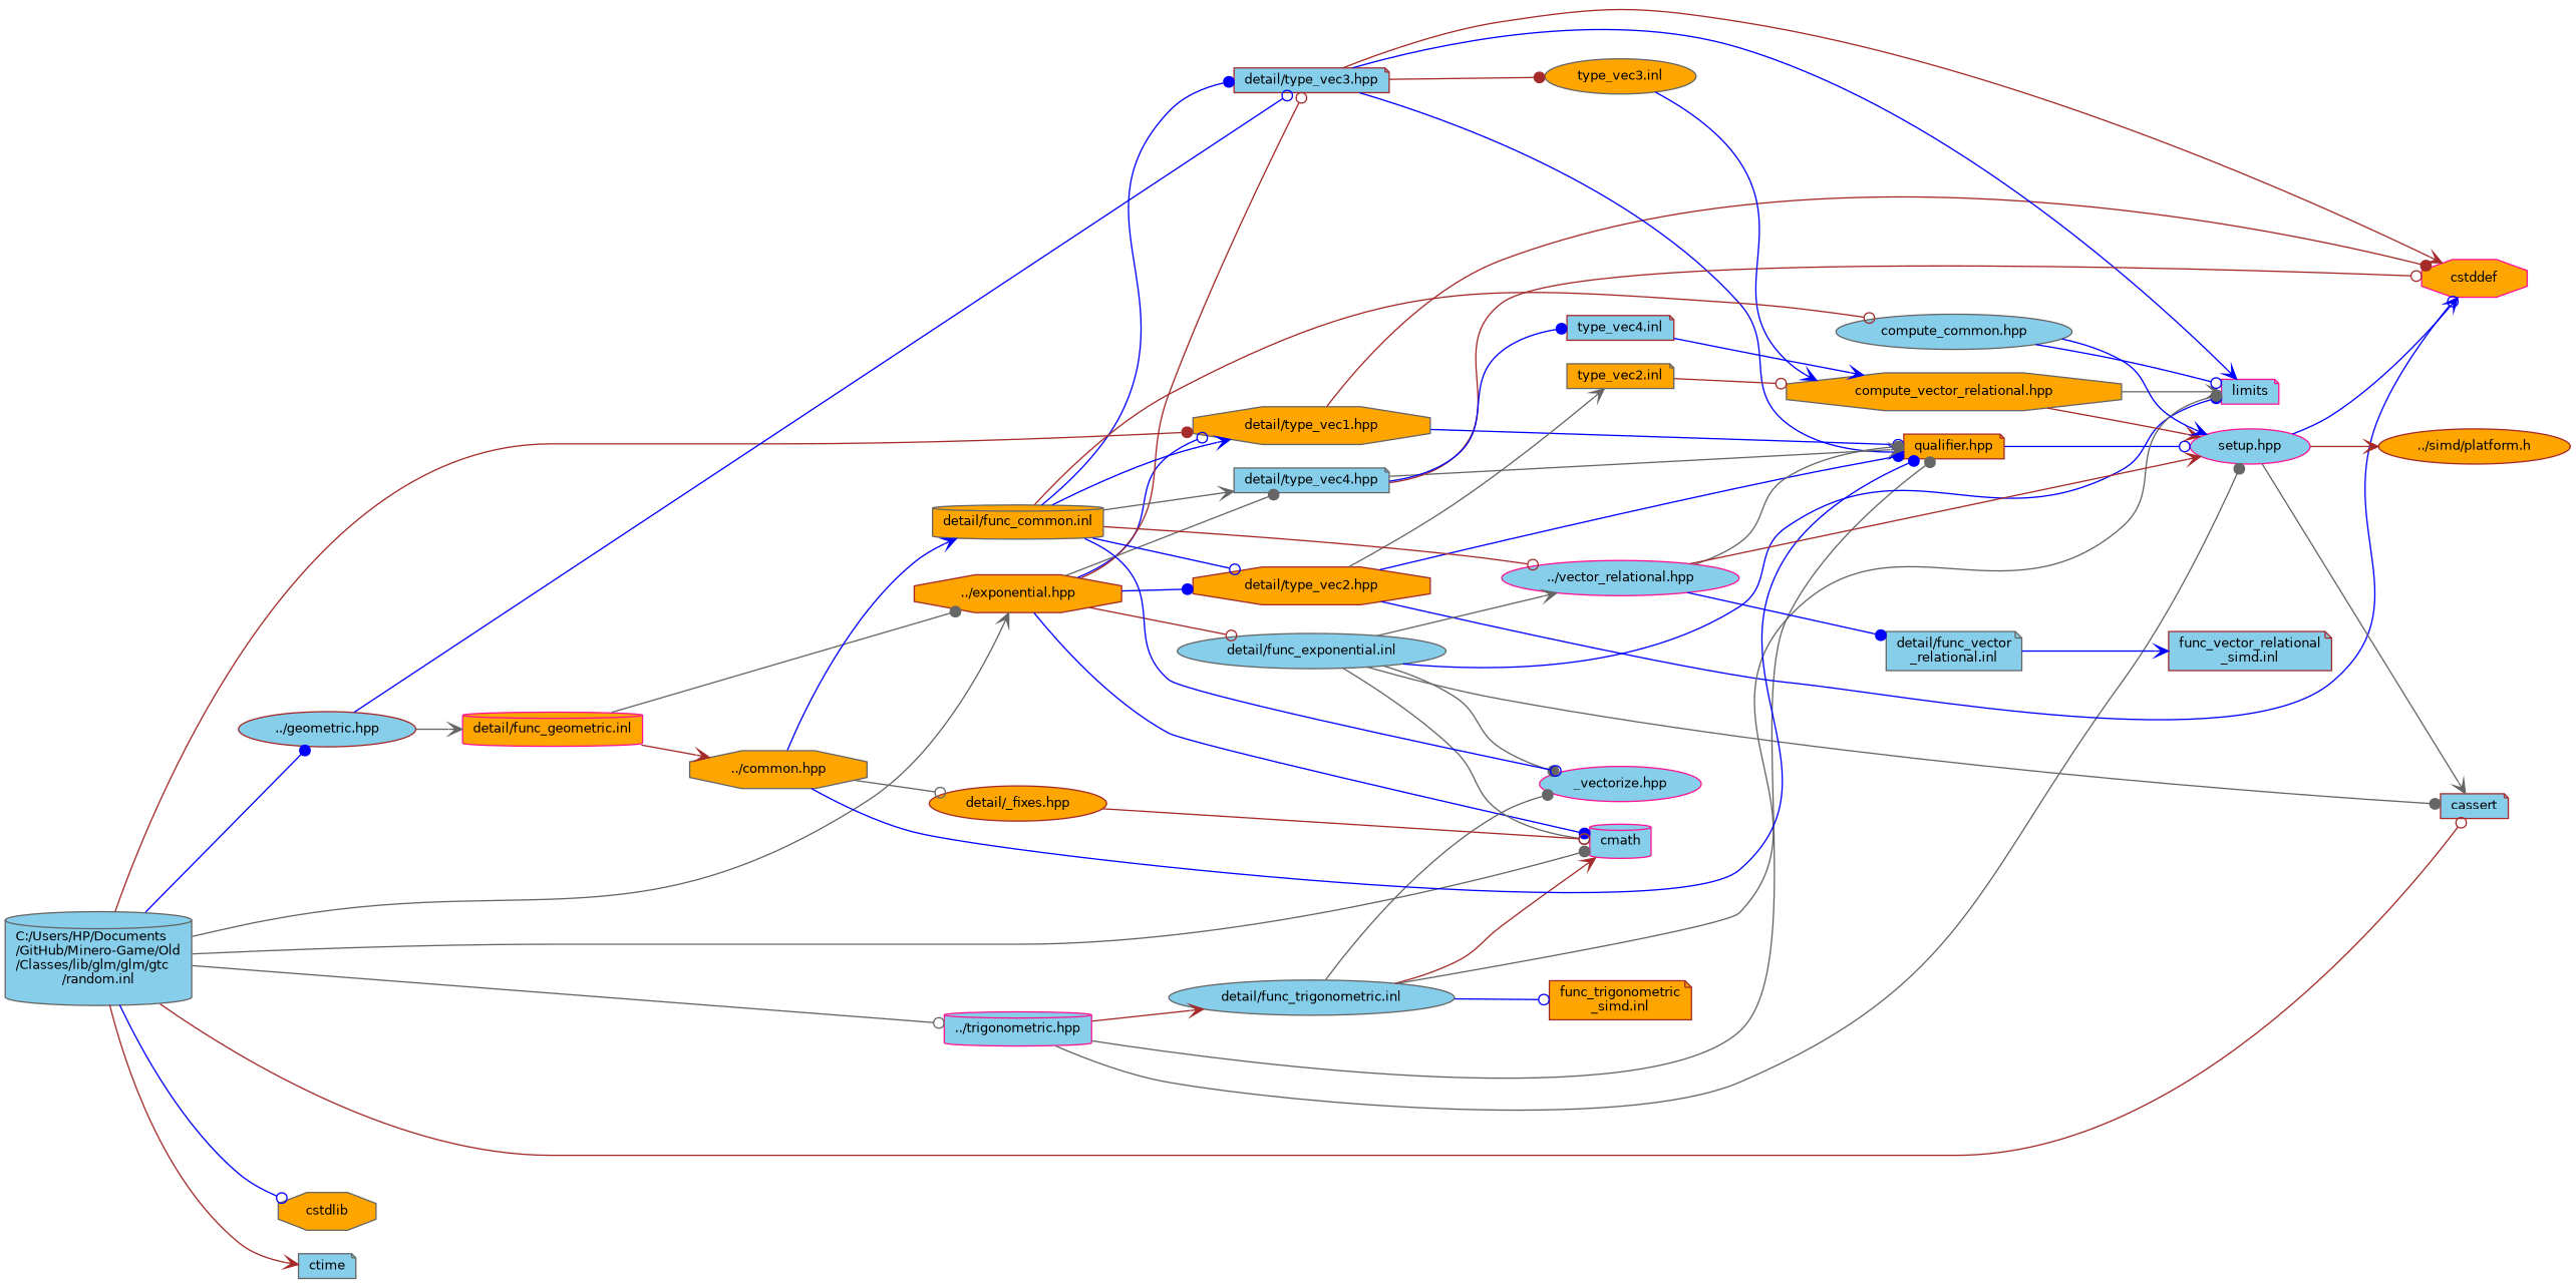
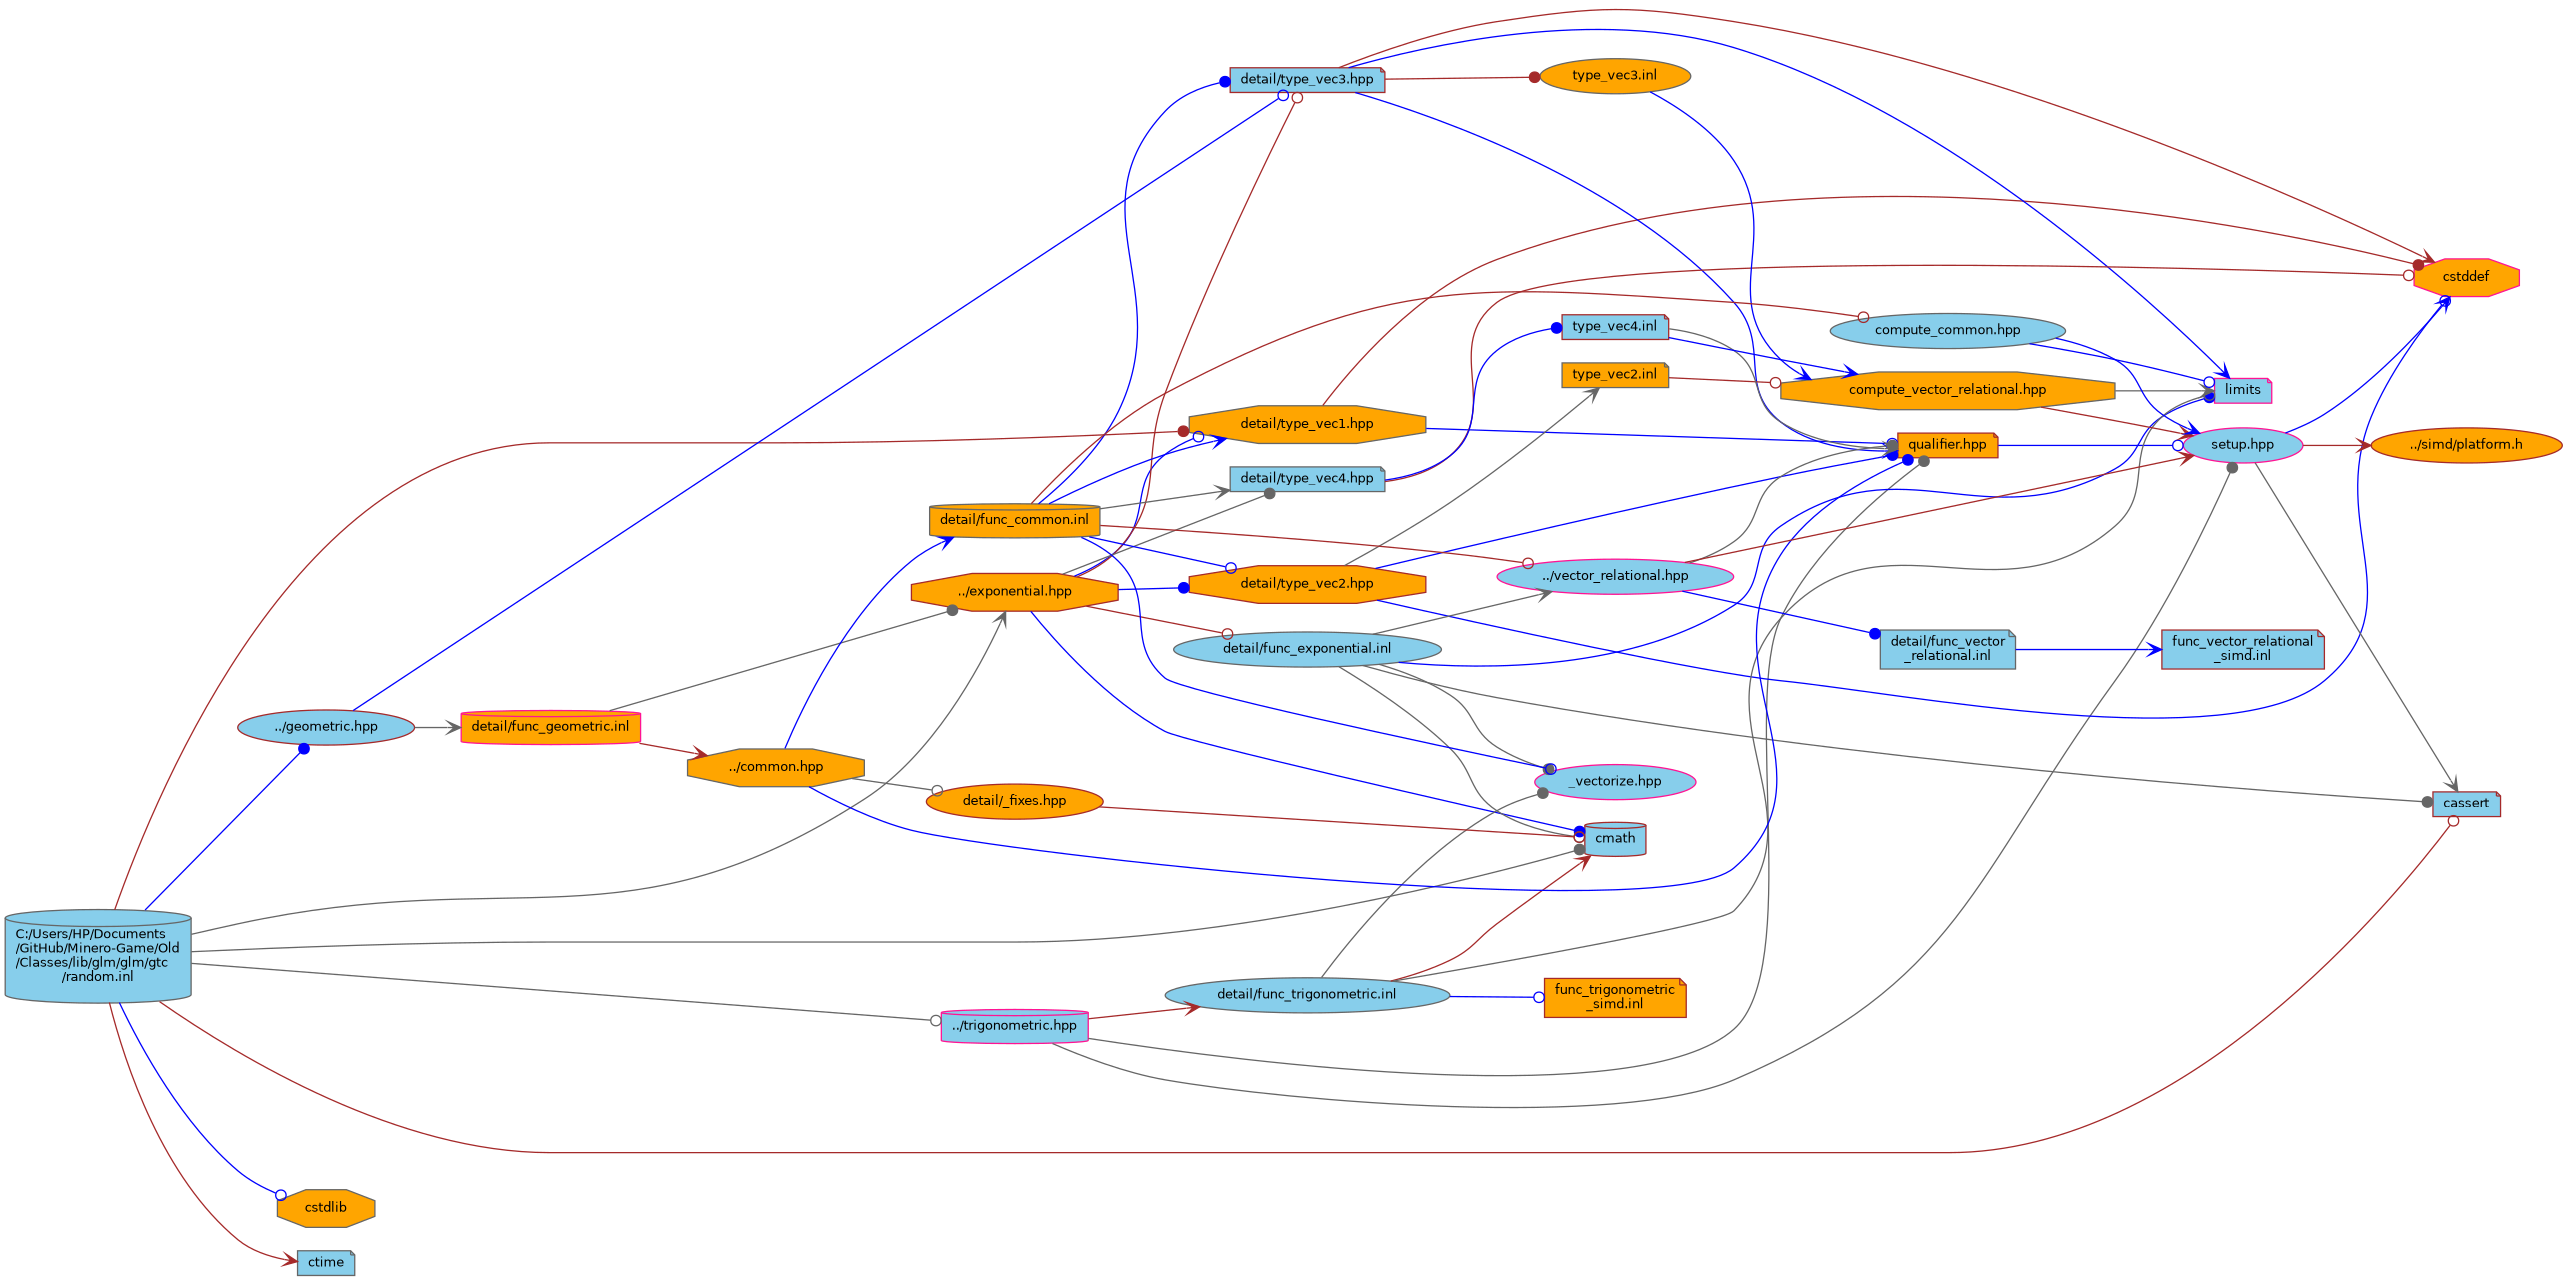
  digraph {
    rankdir=LR
    node [color=gray40 fillcolor=skyblue fontname=Helvetica fontsize=10 shape=note style=filled]
    edge [arrowhead=vee color=blue fontname=Helvetica fontsize=10 labelfontname=Helvetica labelfontsize=10 style=solid]
    n1 [fontcolor=black height=0.2 label="C:/Users/HP/Documents\l/GitHub/Minero-Game/Old\l/Classes/lib/glm/glm/gtc\l/random.inl" shape=cylinder width=0.4]
    n2 [color=brown height=0.2 label="../geometric.hpp" shape=ellipse width=0.4]
    n3 [color=brown height=0.2 label=cassert width=0.4]
    n4 [color=brown fillcolor=orange height=0.2 label="../exponential.hpp" shape=octagon width=0.4]
    n5 [fillcolor=orange height=0.2 label="detail/type_vec1.hpp" shape=octagon width=0.4]
-   n6 [color=deeppink height=0.2 label=cmath shape=cylinder width=0.4]
+   n6 [color=brown height=0.2 label=cmath shape=cylinder width=0.4]
    n7 [color=deeppink height=0.2 label="../trigonometric.hpp" shape=cylinder width=0.4]
    n8 [fillcolor=orange height=0.2 label=cstdlib shape=octagon width=0.4]
    n9 [height=0.2 label=ctime width=0.4]
    n10 [color=brown height=0.2 label="detail/type_vec3.hpp" width=0.4]
    n11 [color=deeppink fillcolor=orange height=0.2 label="detail/func_geometric.inl" shape=cylinder width=0.4]
    n12 [color=brown fillcolor=orange height=0.2 label="detail/type_vec2.hpp" shape=octagon width=0.4]
    n13 [height=0.2 label="detail/type_vec4.hpp" width=0.4]
    n14 [height=0.2 label="detail/func_exponential.inl" shape=ellipse width=0.4]
    n15 [color=brown fillcolor=orange height=0.2 label="qualifier.hpp" width=0.4]
    n16 [color=deeppink fillcolor=orange height=0.2 label=cstddef shape=octagon width=0.4]
    n17 [color=deeppink height=0.2 label="setup.hpp" shape=ellipse width=0.4]
    n18 [height=0.2 label="detail/func_trigonometric.inl" shape=ellipse width=0.4]
    n19 [fillcolor=orange height=0.2 label="type_vec3.inl" shape=ellipse width=0.4]
    n20 [color=deeppink height=0.2 label=limits width=0.4]
    n21 [fillcolor=orange height=0.2 label="../common.hpp" shape=octagon width=0.4]
    n22 [fillcolor=orange height=0.2 label="compute_vector_relational.hpp" shape=octagon width=0.4]
    n23 [color=brown fillcolor=orange height=0.2 label="../simd/platform.h" shape=ellipse width=0.4]
    n24 [color=brown fillcolor=orange height=0.2 label="detail/_fixes.hpp" shape=ellipse width=0.4]
    n25 [fillcolor=orange height=0.2 label="detail/func_common.inl" shape=cylinder width=0.4]
    n26 [fillcolor=orange height=0.2 label="type_vec2.inl" width=0.4]
    n27 [color=brown height=0.2 label="type_vec4.inl" width=0.4]
    n28 [color=deeppink height=0.2 label="../vector_relational.hpp" shape=ellipse width=0.4]
    n29 [color=deeppink height=0.2 label="_vectorize.hpp" shape=ellipse width=0.4]
    n30 [height=0.2 label="detail/func_vector\l_relational.inl" width=0.4]
    n31 [color=brown height=0.2 label="func_vector_relational\l_simd.inl" width=0.4]
    n32 [height=0.2 label="compute_common.hpp" shape=ellipse width=0.4]
    n33 [color=brown fillcolor=orange height=0.2 label="func_trigonometric\l_simd.inl" width=0.4]
    n1 -> n2 [arrowhead=dot]
    n1 -> n3 [arrowhead=odot color=brown]
    n1 -> n4 [color=gray40]
    n1 -> n5 [arrowhead=dot color=brown]
    n1 -> n6 [arrowhead=dot color=gray40]
    n1 -> n7 [arrowhead=odot color=gray40]
    n1 -> n8 [arrowhead=odot]
    n1 -> n9 [color=brown]
    n2 -> n10 [arrowhead=odot]
    n2 -> n11 [color=gray40]
    n4 -> n5 [arrowhead=odot]
    n4 -> n6 [arrowhead=dot]
    n4 -> n10 [arrowhead=odot color=brown]
    n4 -> n12 [arrowhead=dot]
    n4 -> n13 [arrowhead=dot color=gray40]
    n4 -> n14 [arrowhead=odot color=brown]
    n5 -> n15 [arrowhead=odot]
    n5 -> n16 [arrowhead=dot color=brown]
    n7 -> n15 [arrowhead=dot color=gray40]
    n7 -> n17 [arrowhead=dot color=gray40]
    n7 -> n18 [color=brown]
    n10 -> n15
    n10 -> n16 [color=brown]
    n10 -> n19 [arrowhead=dot color=brown]
    n10 -> n20
    n11 -> n4 [arrowhead=dot color=gray40]
    n11 -> n21 [color=brown]
    n12 -> n15 [arrowhead=dot]
    n12 -> n16 [arrowhead=odot]
    n12 -> n26 [color=gray40]
-   n13 -> n15 [color=gray40]
+   n27 -> n15 [color=gray40]
    n13 -> n16 [arrowhead=odot color=brown]
    n13 -> n27 [arrowhead=dot]
    n14 -> n3 [arrowhead=dot color=gray40]
    n14 -> n6 [arrowhead=odot color=gray40]
    n14 -> n20 [arrowhead=dot]
    n14 -> n28 [color=gray40]
    n14 -> n29 [arrowhead=dot color=gray40]
    n15 -> n17 [arrowhead=odot]
    n17 -> n3 [color=gray40]
    n17 -> n16
    n17 -> n23 [color=brown]
    n18 -> n6 [color=brown]
-   n18 -> n20 [arrowhead=dot color=gray40]
+   n18 -> n20 [arrowhead=odot color=gray40]
    n18 -> n29 [arrowhead=dot color=gray40]
    n18 -> n33 [arrowhead=odot]
    n19 -> n22
    n21 -> n15 [arrowhead=dot]
    n21 -> n24 [arrowhead=odot color=gray40]
    n21 -> n25
    n22 -> n17 [color=brown]
    n22 -> n20 [color=gray40]
    n24 -> n6 [arrowhead=odot color=brown]
    n25 -> n5
    n25 -> n10 [arrowhead=dot]
    n25 -> n12 [arrowhead=odot]
    n25 -> n13 [color=gray40]
    n25 -> n28 [arrowhead=odot color=brown]
    n25 -> n29 [arrowhead=odot]
    n25 -> n32 [arrowhead=odot color=brown]
    n26 -> n22 [arrowhead=odot color=brown]
    n27 -> n22
    n28 -> n15 [arrowhead=dot color=gray40]
    n28 -> n17 [color=brown]
    n28 -> n30 [arrowhead=dot]
    n30 -> n31
    n32 -> n17
    n32 -> n20 [arrowhead=odot]
  }
